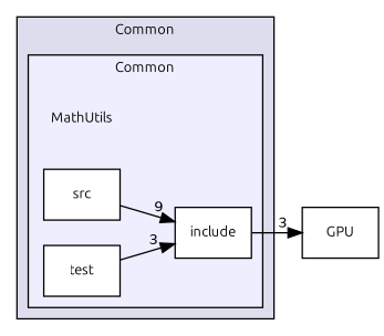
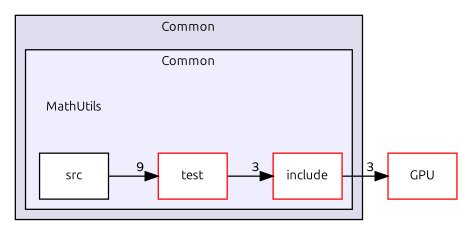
  digraph {
    compound=true
    fontname=Ubuntu
    rankdir=LR
    node [color=red fontname=Ubuntu fontsize=10 shape=box fillcolor=white style=filled]
    edge [fontname=Ubuntu headlabel=3 labeldistance=1.5 labelfontname=Helvetica labelfontsize=10]
    n1 [label=MathUtils shape=plaintext fillcolor="" style=""]
-   n2 [color=black label=include]
+   n2 [label=include]
    n3 [color=black label=src]
-   n4 [color=black label=test]
-   n5 [color=black label=GPU fillcolor="" style=""]
+   n4 [label=test]
+   n5 [label=GPU fillcolor="" style=""]
    subgraph cluster_1 {
      bgcolor="#ddddee"
      fontsize=10
      label=Common
      pencolor=black
      subgraph cluster_2 {
        bgcolor="#eeeeff"
        fontsize=10
        label=Common
        pencolor=black
        n1
        n2
        n3
        n4
      }
    }
    n2 -> n5
-   n3 -> n2 [headlabel=9]
+   n3 -> n4 [headlabel=9]
    n4 -> n2
  }
